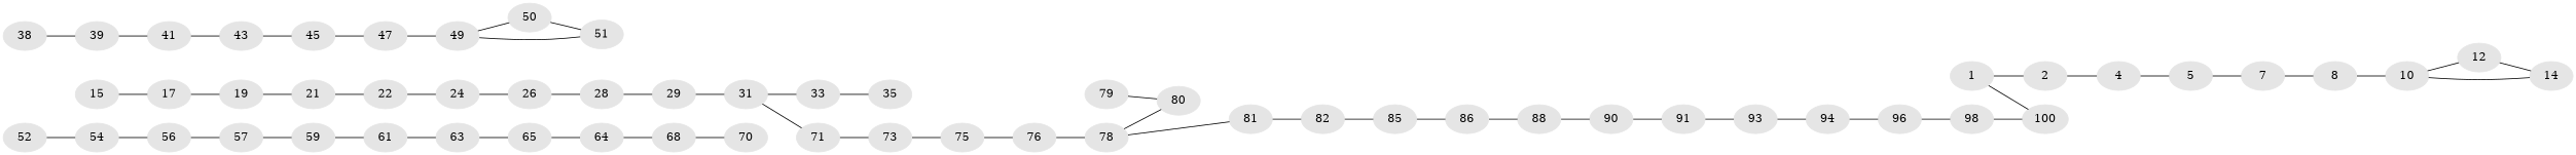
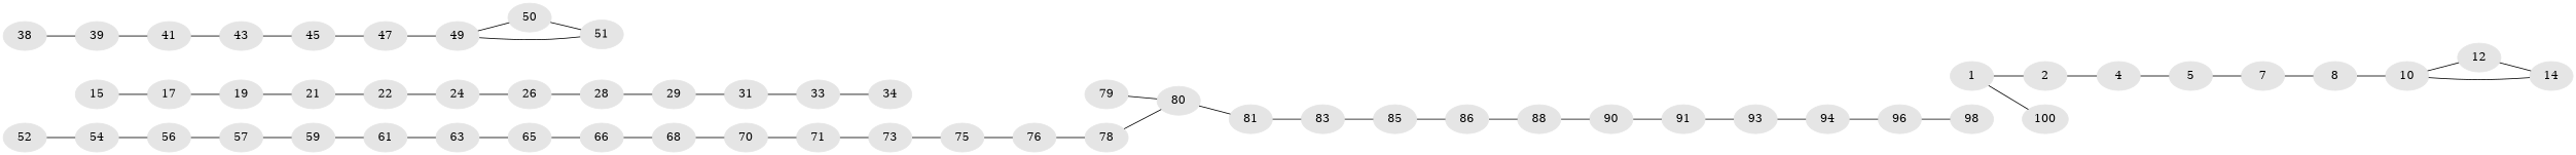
  graph {
    rankdir=LR
    node [color=gray90 style=filled]
    1 [super="+101"]
    2 [super="+3"]
    100
    4
    5 [super="+6"]
    7
    8 [super="+9"]
    10 [super="+11"]
    12 [super="+13"]
    14
    15 [super="+16"]
    17 [super="+18"]
    19 [super="+20"]
    21
    22 [super="+23"]
    24 [super="+25"]
    26 [super="+27"]
    28
    29 [super="+30"]
    31 [super="+32"]
    33 [super="+34"]
-   35 [super="+36"]
+   35 [super="+36" label=34]
    39 [super="+40"]
    38
    41 [super="+42"]
    43 [super="+44"]
    45 [super="+46"]
    47 [super="+48"]
    49
    50
    51
    52 [super="+53"]
    54 [super="+55"]
    56
    57 [super="+58"]
    59 [super="+60"]
    61 [super="+62"]
    63 [super="+64"]
    65
-   66 [super="+67" label=64]
+   66 [super="+67"]
    68 [super="+69"]
    70
    71 [super="+72"]
    73 [super="+74"]
    75
    76 [super="+77"]
    78
    80
    79
    81 [super="+82"]
-   83 [super="+84" label=82]
+   83 [super="+84"]
    85
    86 [super="+87"]
    88 [super="+89"]
    90
    91 [super="+92"]
    93
    94 [super="+95"]
    96 [super="+97"]
    98 [super="+99"]
    1 -- 2
    1 -- 100
    2 -- 4
    4 -- 5
    5 -- 7
    7 -- 8
    8 -- 10
    10 -- 12
    12 -- 14
    14 -- 10
    15 -- 17
    17 -- 19
    19 -- 21
    21 -- 22
    22 -- 24
    24 -- 26
    26 -- 28
    28 -- 29
    29 -- 31
    31 -- 33
    33 -- 35
    39 -- 41
    38 -- 39
    41 -- 43
    43 -- 45
    45 -- 47
    47 -- 49
    49 -- 50
    50 -- 51
    51 -- 49
    52 -- 54
    54 -- 56
    56 -- 57
    57 -- 59
    59 -- 61
    61 -- 63
    63 -- 65
    65 -- 66
    66 -- 68
    68 -- 70
-   31 -- 71
+   70 -- 71
    71 -- 73
    73 -- 75
    75 -- 76
    76 -- 78
    78 -- 80
-   78 -- 81
+   80 -- 81
    79 -- 80
    81 -- 83
    83 -- 85
    85 -- 86
    86 -- 88
    88 -- 90
    90 -- 91
    91 -- 93
    93 -- 94
    94 -- 96
    96 -- 98
-   98 -- 100
  }
